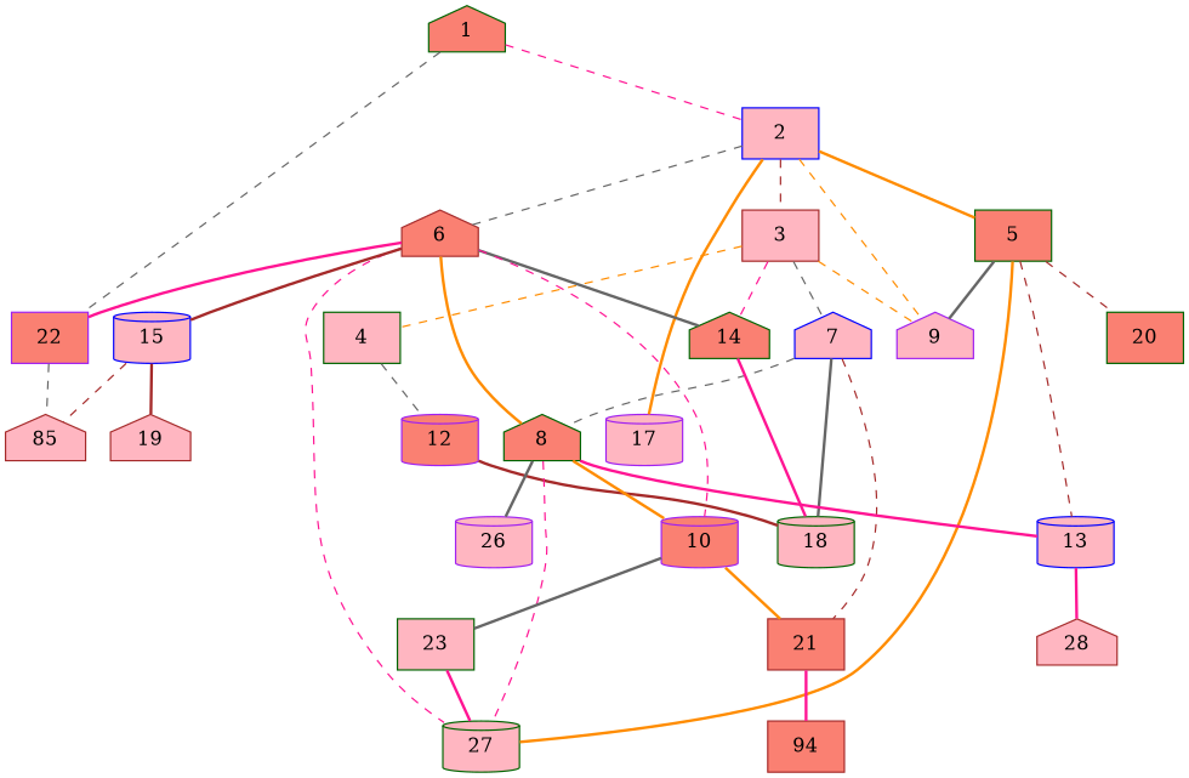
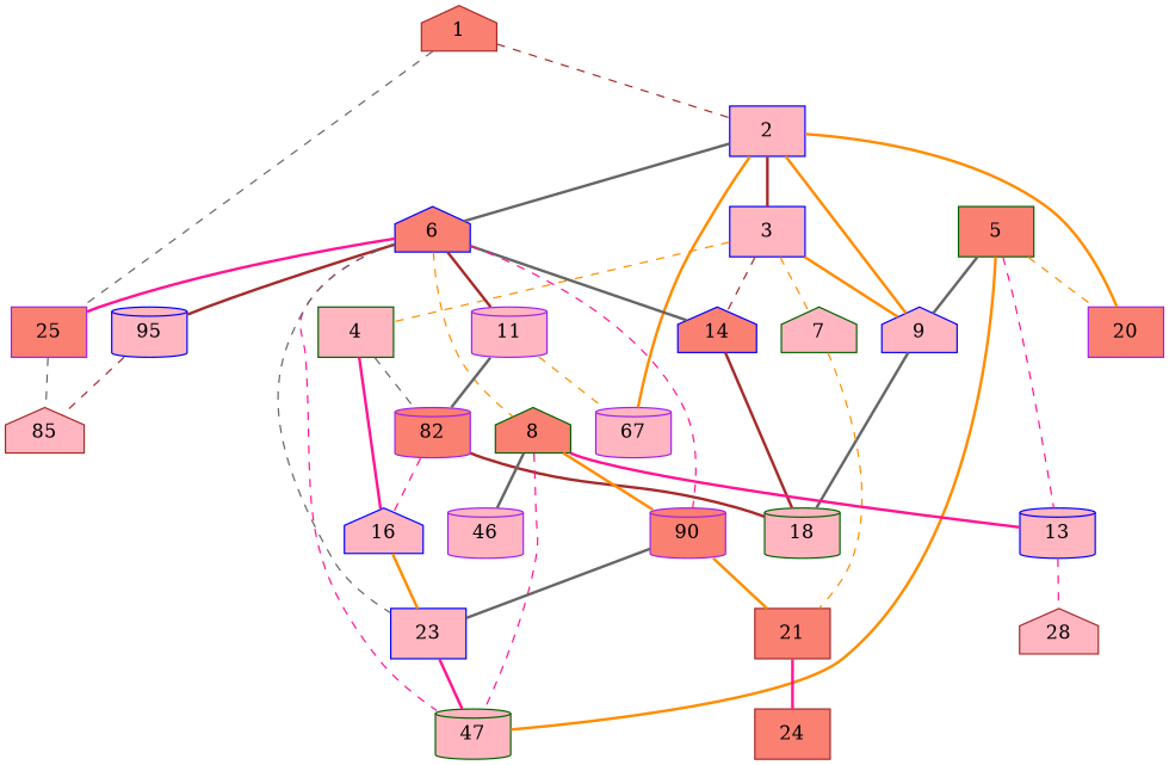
  graph {
    node [color=brown fillcolor=lightpink shape=house style=filled]
    edge [color=darkorange style=bold weight=1.0]
-   1 [color=darkgreen fillcolor=salmon]
+   1 [fillcolor=salmon]
    2 [color=blue shape=box]
-   22 [color=purple fillcolor=salmon shape=box]
-   3 [shape=box]
+   22 [color=purple fillcolor=salmon shape=box label=25]
+   3 [color=blue shape=box]
    5 [color=darkgreen fillcolor=salmon shape=box]
-   6 [fillcolor=salmon]
-   9 [color=purple]
-   17 [color=purple shape=cylinder]
-   12 [color=purple fillcolor=salmon shape=cylinder]
+   6 [color=blue fillcolor=salmon]
+   9 [color=blue]
+   17 [color=purple shape=cylinder label=67]
+   11 [color=purple shape=cylinder]
+   12 [color=purple fillcolor=salmon shape=cylinder label=82]
    n11 [label=85]
    4 [color=darkgreen shape=box]
-   7 [color=blue]
-   14 [color=darkgreen fillcolor=salmon]
+   7 [color=darkgreen]
+   14 [color=blue fillcolor=salmon]
    13 [color=blue shape=cylinder]
-   20 [color=darkgreen fillcolor=salmon shape=box]
-   27 [color=darkgreen shape=cylinder]
+   20 [color=purple fillcolor=salmon shape=box]
+   27 [color=darkgreen shape=cylinder label=47]
    8 [color=darkgreen fillcolor=salmon]
-   10 [color=purple fillcolor=salmon shape=cylinder]
-   15 [color=blue shape=cylinder]
-   23 [color=darkgreen shape=box]
+   10 [color=purple fillcolor=salmon shape=cylinder label=90]
+   15 [color=blue shape=cylinder label=95]
+   23 [color=blue shape=box]
+   16 [color=blue]
    18 [color=darkgreen shape=cylinder]
    21 [fillcolor=salmon shape=box]
    28
-   26 [color=purple shape=cylinder]
-   19
-   24 [fillcolor=salmon shape=box label=94]
-   1 -- 2 [color=deeppink style=dashed]
+   26 [color=purple shape=cylinder label=46]
+   24 [fillcolor=salmon shape=box]
+   1 -- 2 [color=brown style=dashed]
    1 -- 22 [color=gray40 style=dashed]
-   2 -- 3 [color=brown style=dashed]
-   2 -- 5
-   2 -- 6 [color=gray40 style=dashed]
-   2 -- 9 [style=dashed]
+   2 -- 3 [color=brown]
+   2 -- 20
+   2 -- 6 [color=gray40]
+   2 -- 9
    2 -- 17
    22 -- n11 [color=gray40 style=dashed]
-   3 -- 9 [style=dashed]
+   3 -- 9
    3 -- 4 [style=dashed]
-   3 -- 7 [color=gray40 style=dashed]
-   3 -- 14 [color=deeppink style=dashed]
+   3 -- 7 [style=dashed]
+   3 -- 14 [color=brown style=dashed]
    5 -- 9 [color=gray40]
-   5 -- 13 [color=brown style=dashed]
-   5 -- 20 [color=brown style=dashed]
+   5 -- 13 [color=deeppink style=dashed]
+   5 -- 20 [style=dashed]
    5 -- 27
    6 -- 22 [color=deeppink]
+   6 -- 11 [color=brown]
    6 -- 14 [color=gray40]
    6 -- 27 [color=deeppink style=dashed]
-   6 -- 8
+   6 -- 8 [style=dashed]
    6 -- 10 [color=deeppink style=dashed]
    6 -- 15 [color=brown]
+   6 -- 23 [color=gray40 style=dashed]
+   11 -- 17 [style=dashed]
+   11 -- 12 [color=gray40]
+   12 -- 16 [color=deeppink style=dashed]
    12 -- 18 [color=brown]
    4 -- 12 [color=gray40 style=dashed]
-   7 -- 8 [color=gray40 style=dashed]
-   7 -- 18 [color=gray40]
-   7 -- 21 [color=brown style=dashed]
-   14 -- 18 [color=deeppink]
-   13 -- 28 [color=deeppink]
+   4 -- 16 [color=deeppink weight=3.0]
+   9 -- 18 [color=gray40]
+   7 -- 21 [style=dashed]
+   14 -- 18 [color=brown]
+   13 -- 28 [color=deeppink style=dashed]
    8 -- 13 [color=deeppink weight=2.0]
    8 -- 27 [color=deeppink style=dashed]
    8 -- 10
    8 -- 26 [color=gray40]
    10 -- 23 [color=gray40]
    10 -- 21
    15 -- n11 [color=brown style=dashed]
-   15 -- 19 [color=brown]
    23 -- 27 [color=deeppink]
+   16 -- 23
    21 -- 24 [color=deeppink]
  }
